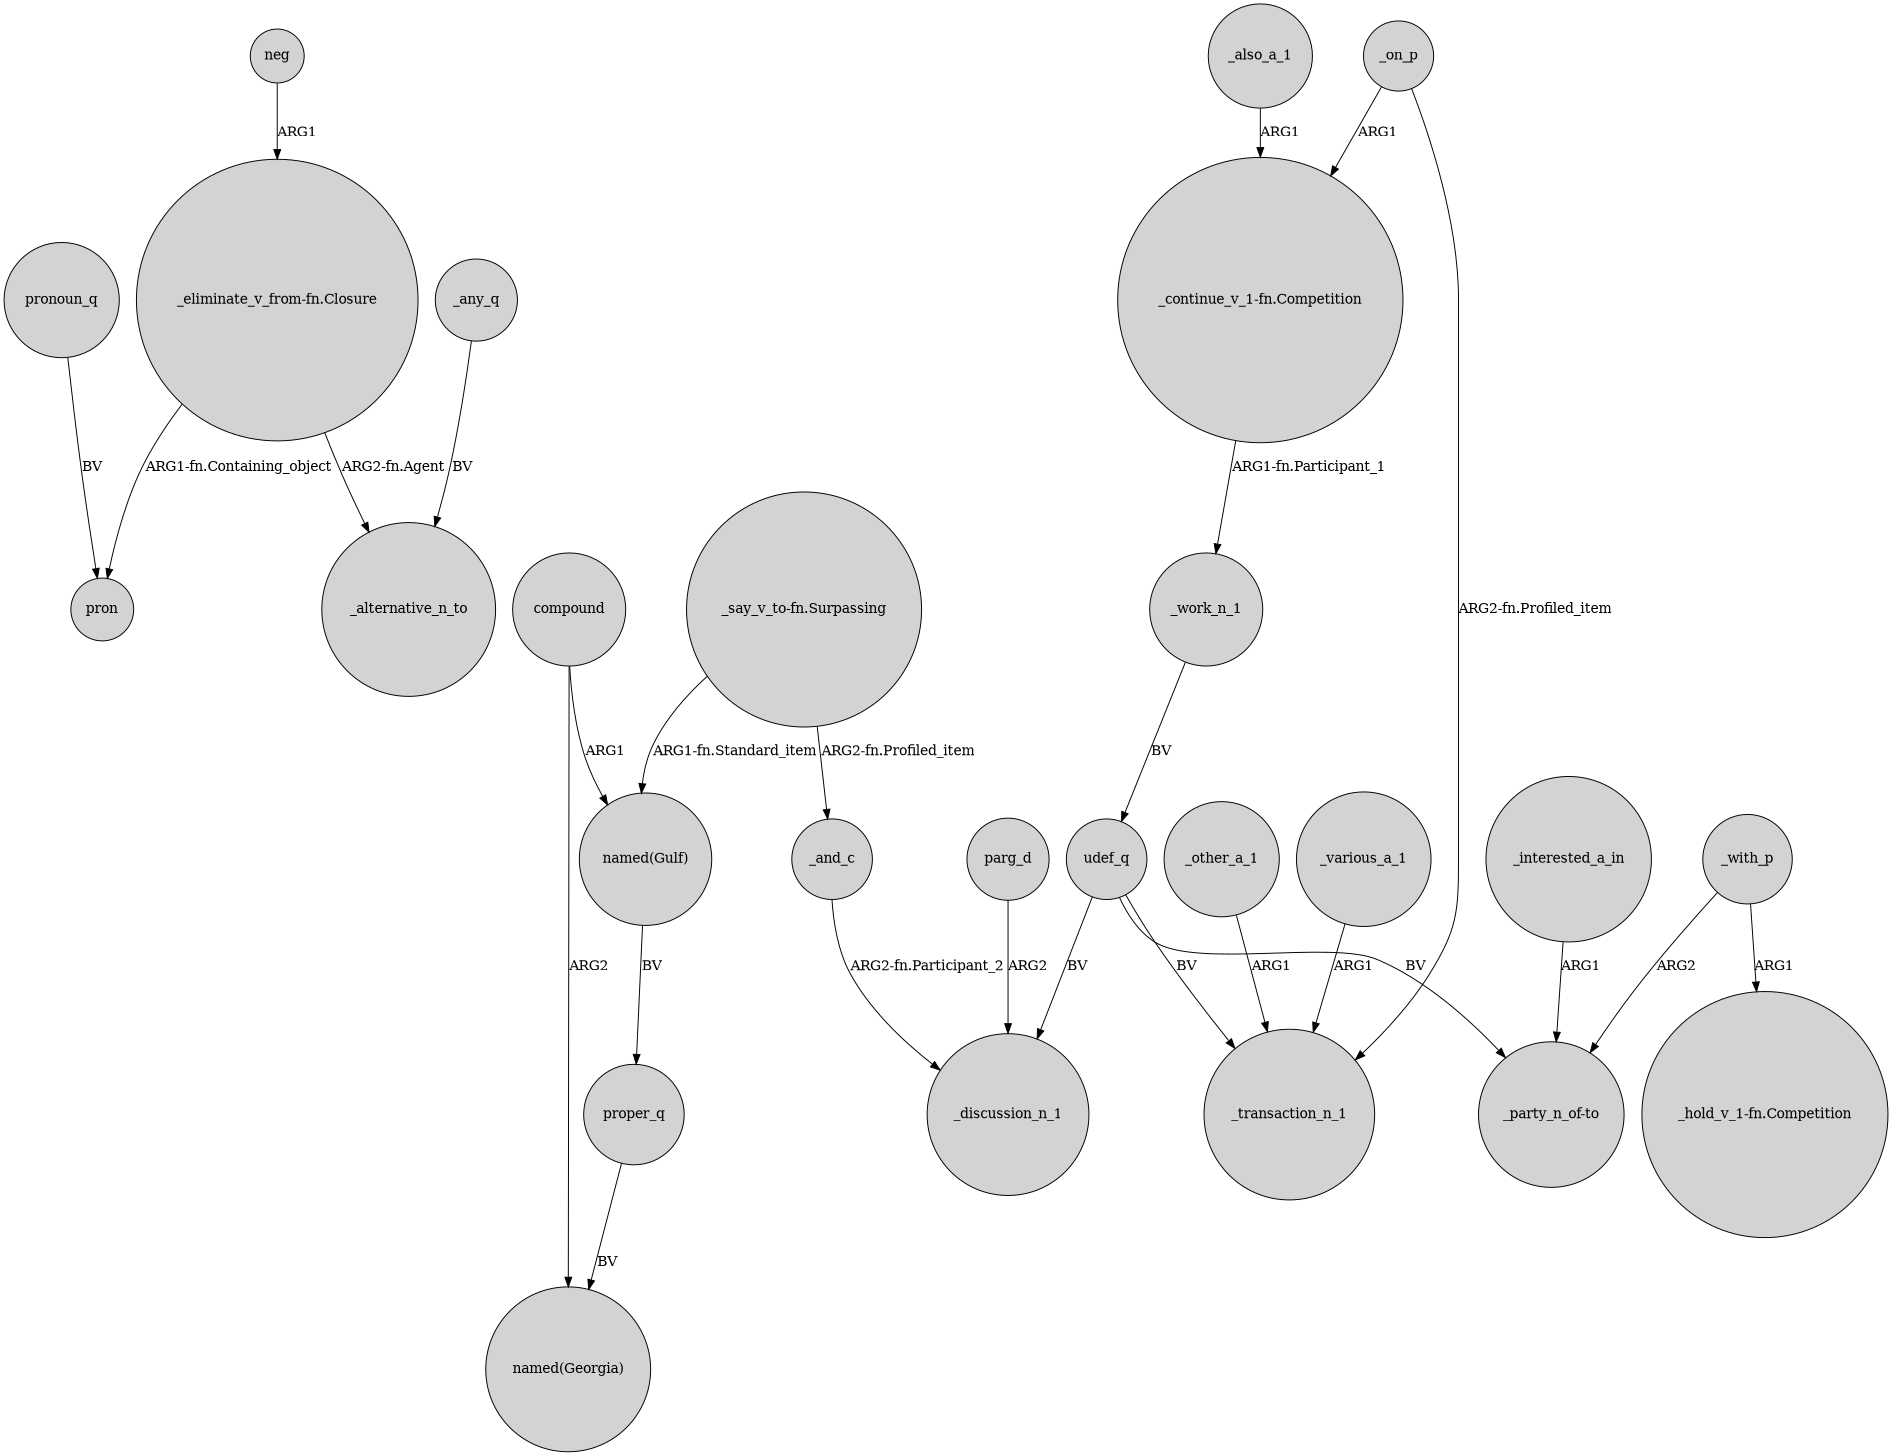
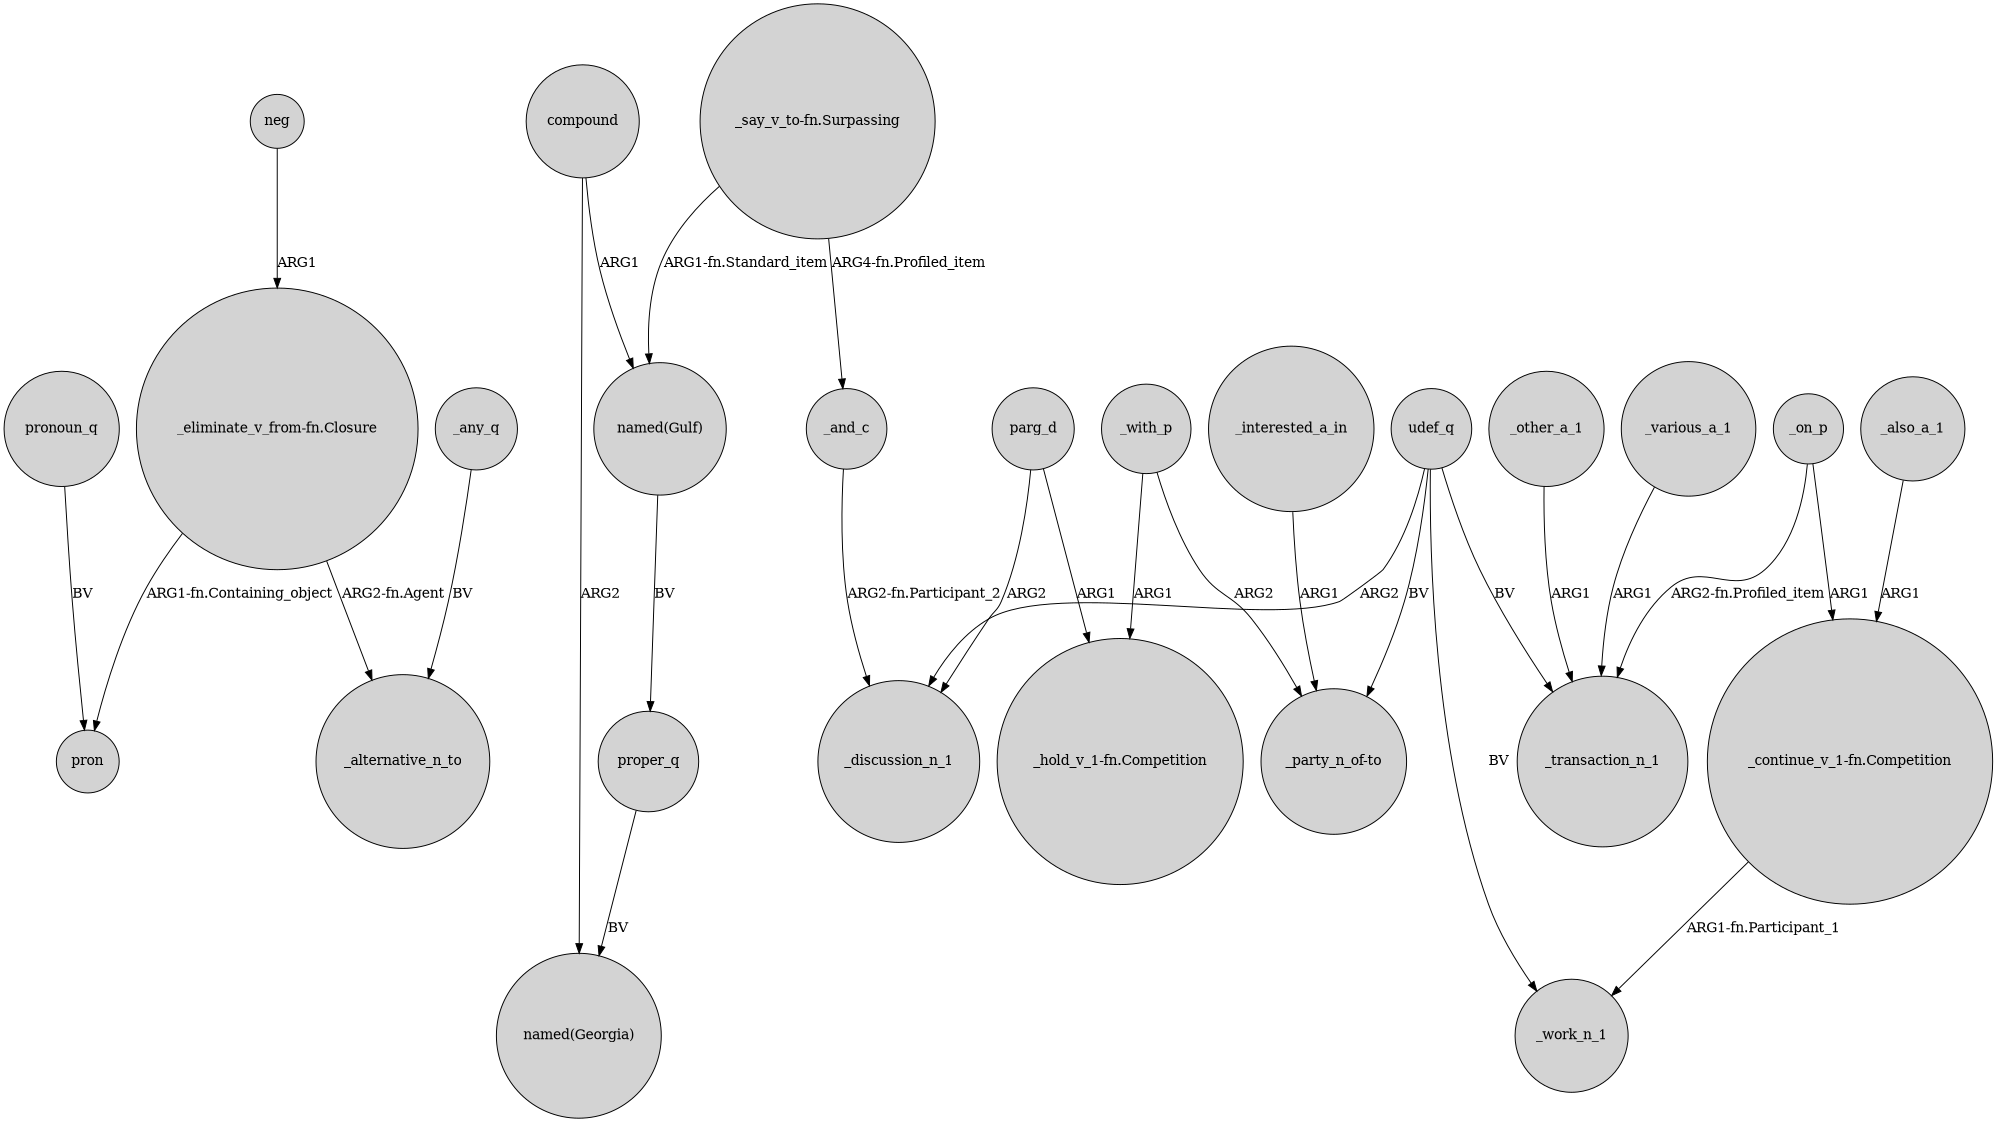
  digraph {
    node [shape=circle style=filled]
    "_eliminate_v_from-fn.Closure"
    pron
    _alternative_n_to
    compound
    "named(Georgia)"
    "named(Gulf)"
    proper_q
    parg_d
    "_hold_v_1-fn.Competition"
    _discussion_n_1
    _other_a_1
    _transaction_n_1
    _with_p
    "_party_n_of-to"
    "_continue_v_1-fn.Competition"
    _work_n_1
    "_say_v_to-fn.Surpassing"
    _and_c
    _interested_a_in
    udef_q
    neg
    _also_a_1
    _various_a_1
    _on_p
    pronoun_q
    _any_q
    "_eliminate_v_from-fn.Closure" -> pron [label="ARG1-fn.Containing_object"]
    "_eliminate_v_from-fn.Closure" -> _alternative_n_to [label="ARG2-fn.Agent"]
    compound -> "named(Georgia)" [label=ARG2]
    compound -> "named(Gulf)" [label=ARG1]
    "named(Gulf)" -> proper_q [label=BV]
    proper_q -> "named(Georgia)" [label=BV]
+   parg_d -> "_hold_v_1-fn.Competition" [label=ARG1]
    parg_d -> _discussion_n_1 [label=ARG2]
    _other_a_1 -> _transaction_n_1 [label=ARG1]
    _with_p -> "_hold_v_1-fn.Competition" [label=ARG1]
    _with_p -> "_party_n_of-to" [label=ARG2]
    "_continue_v_1-fn.Competition" -> _work_n_1 [label="ARG1-fn.Participant_1"]
    "_say_v_to-fn.Surpassing" -> "named(Gulf)" [label="ARG1-fn.Standard_item"]
-   "_say_v_to-fn.Surpassing" -> _and_c [label="ARG2-fn.Profiled_item"]
+   "_say_v_to-fn.Surpassing" -> _and_c [label="ARG4-fn.Profiled_item"]
    _and_c -> _discussion_n_1 [label="ARG2-fn.Participant_2"]
    _interested_a_in -> "_party_n_of-to" [label=ARG1]
-   udef_q -> _discussion_n_1 [label=BV]
+   udef_q -> _discussion_n_1 [label=ARG2]
    udef_q -> _transaction_n_1 [label=BV]
    udef_q -> "_party_n_of-to" [label=BV]
-   _work_n_1 -> udef_q [label=BV]
+   udef_q -> _work_n_1 [label=BV]
    neg -> "_eliminate_v_from-fn.Closure" [label=ARG1]
    _also_a_1 -> "_continue_v_1-fn.Competition" [label=ARG1]
    _various_a_1 -> _transaction_n_1 [label=ARG1]
    _on_p -> _transaction_n_1 [label="ARG2-fn.Profiled_item"]
    _on_p -> "_continue_v_1-fn.Competition" [label=ARG1]
    pronoun_q -> pron [label=BV]
    _any_q -> _alternative_n_to [label=BV]
  }
